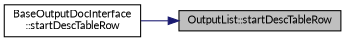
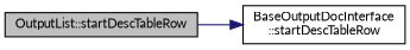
  digraph {
    rankdir=LR
    fontname=Lato
    node [color=black fontname=Lato fontsize=10 shape=record style=filled]
    n1 [fillcolor=grey75 fontcolor=black height=0.2 label="OutputList::startDescTableRow" width=0.4]
    n2 [fillcolor=white height=0.2 label="BaseOutputDocInterface\l::startDescTableRow" width=0.4]
-   n2 -> n1 [color=midnightblue fontname=Lato fontsize=10 labelfontname=Helvetica labelfontsize=10 style=solid]
+   n1 -> n2 [color=midnightblue fontname=Lato fontsize=10 labelfontname=Helvetica labelfontsize=10 style=solid]
  }
